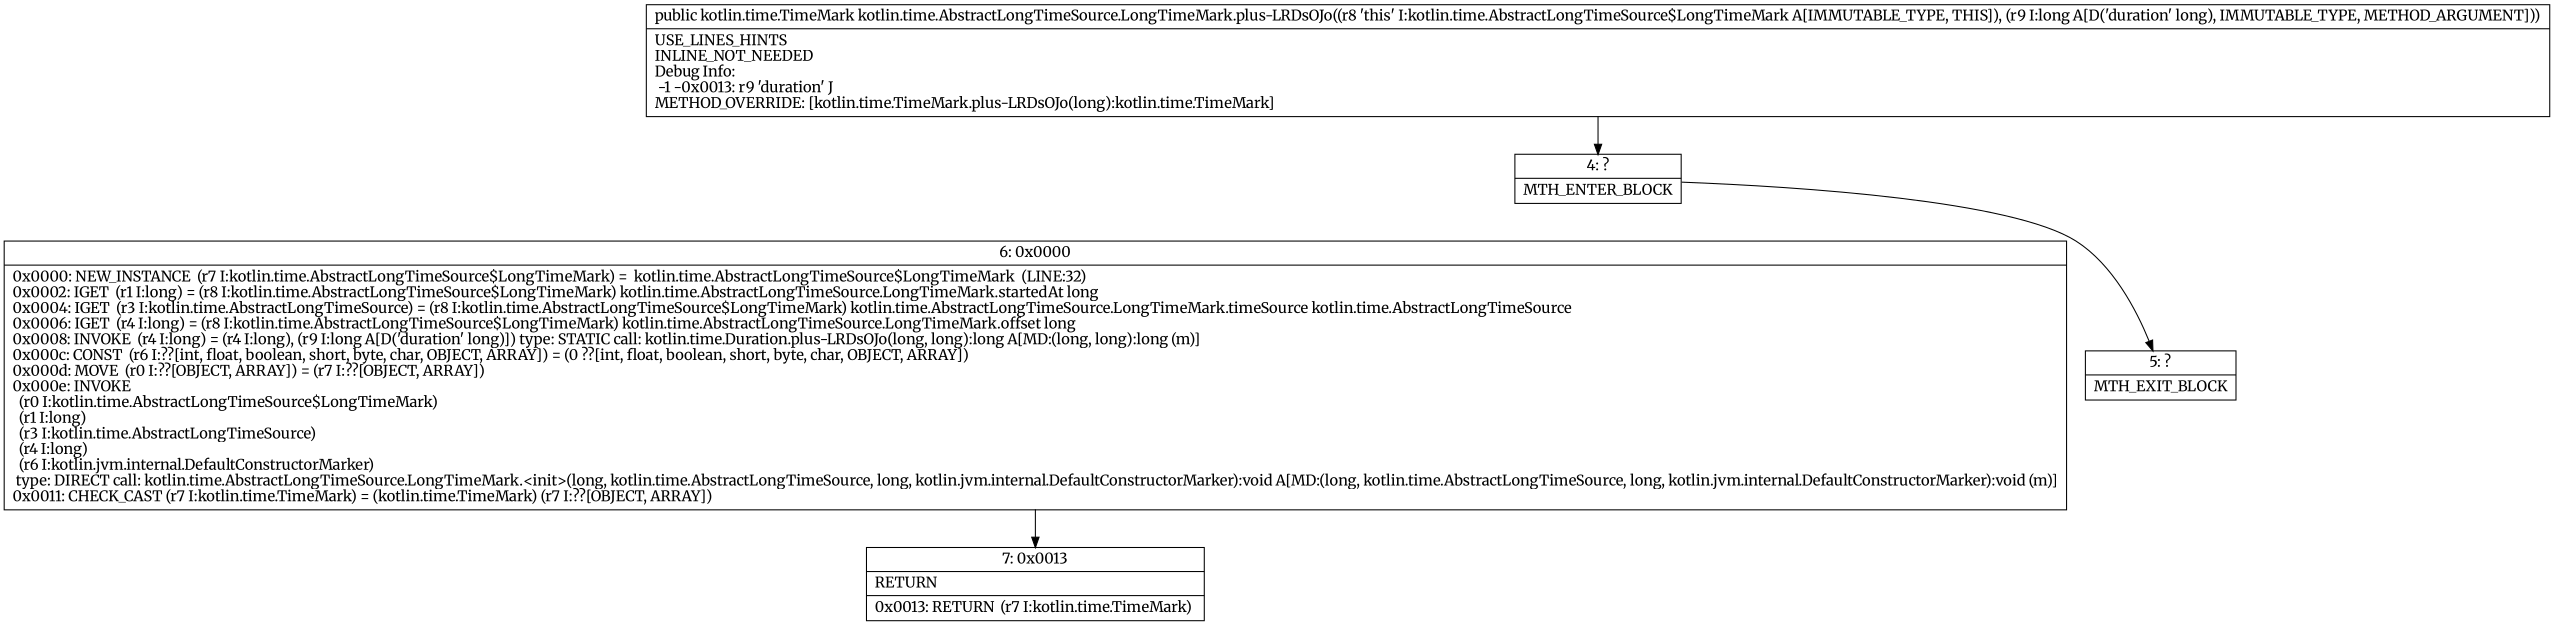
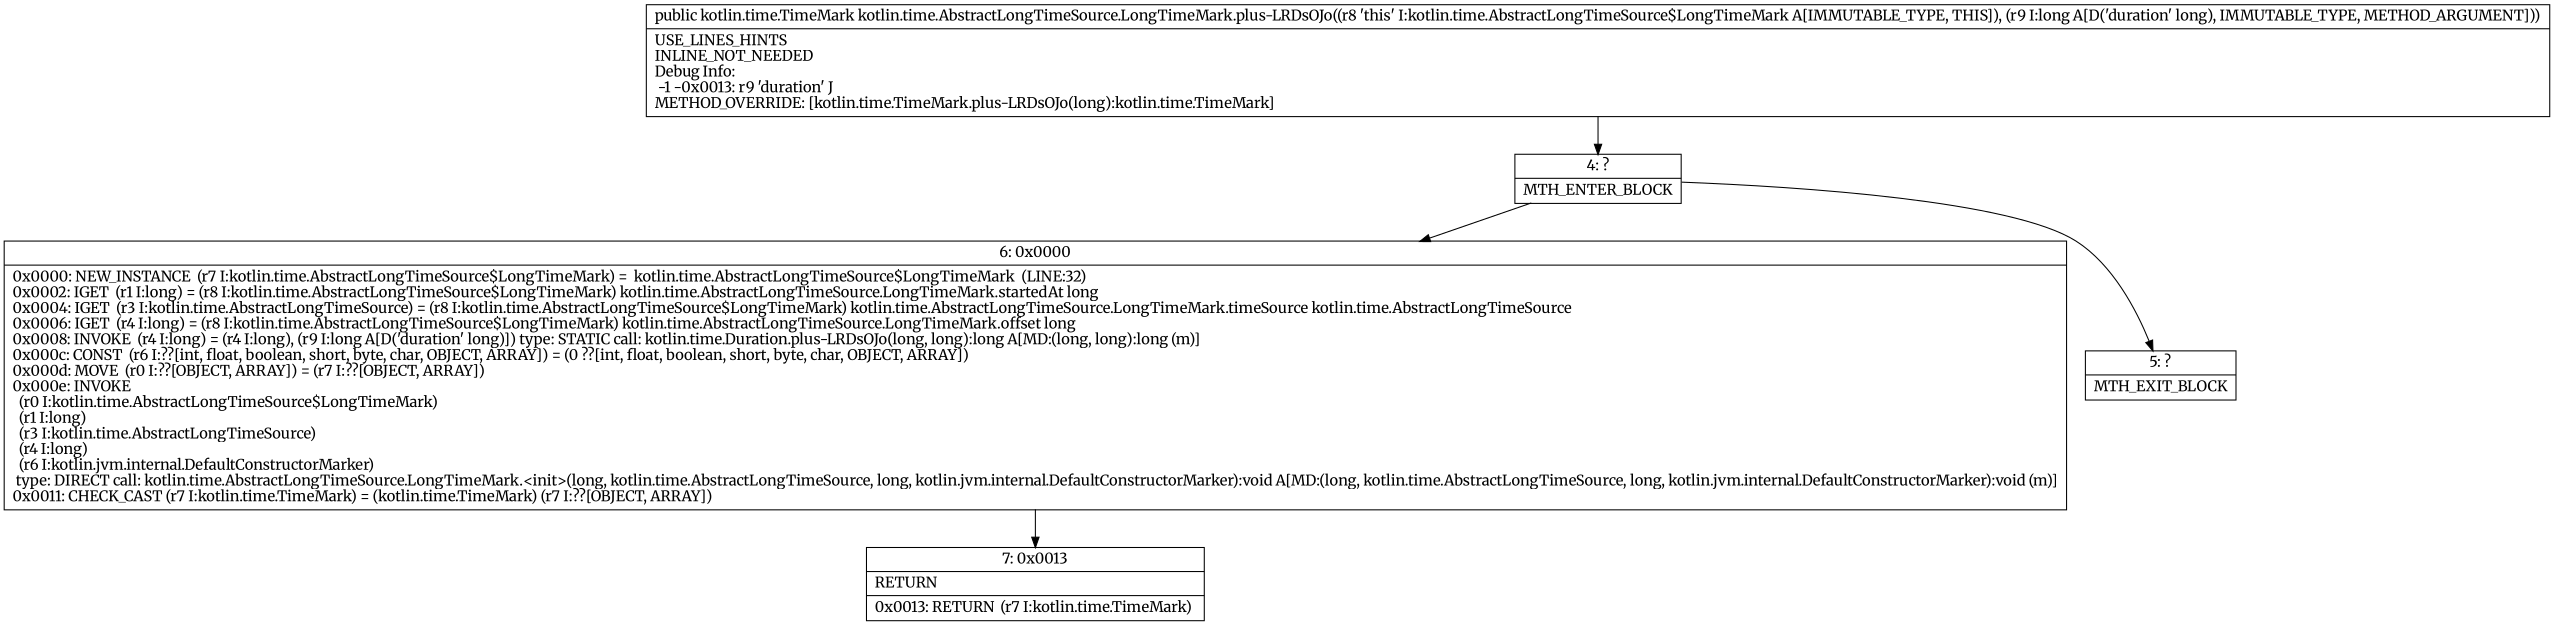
  digraph {
    fontname=Merriweather
    node [fontname=Merriweather shape=record]
    edge [fontname=Merriweather]
    n1 [label="{4\:\ ?|MTH_ENTER_BLOCK\l}"]
    n2 [label="{6\:\ 0x0000|0x0000: NEW_INSTANCE  (r7 I:kotlin.time.AbstractLongTimeSource$LongTimeMark) =  kotlin.time.AbstractLongTimeSource$LongTimeMark  (LINE:32)\l0x0002: IGET  (r1 I:long) = (r8 I:kotlin.time.AbstractLongTimeSource$LongTimeMark) kotlin.time.AbstractLongTimeSource.LongTimeMark.startedAt long \l0x0004: IGET  (r3 I:kotlin.time.AbstractLongTimeSource) = (r8 I:kotlin.time.AbstractLongTimeSource$LongTimeMark) kotlin.time.AbstractLongTimeSource.LongTimeMark.timeSource kotlin.time.AbstractLongTimeSource \l0x0006: IGET  (r4 I:long) = (r8 I:kotlin.time.AbstractLongTimeSource$LongTimeMark) kotlin.time.AbstractLongTimeSource.LongTimeMark.offset long \l0x0008: INVOKE  (r4 I:long) = (r4 I:long), (r9 I:long A[D('duration' long)]) type: STATIC call: kotlin.time.Duration.plus\-LRDsOJo(long, long):long A[MD:(long, long):long (m)]\l0x000c: CONST  (r6 I:??[int, float, boolean, short, byte, char, OBJECT, ARRAY]) = (0 ??[int, float, boolean, short, byte, char, OBJECT, ARRAY]) \l0x000d: MOVE  (r0 I:??[OBJECT, ARRAY]) = (r7 I:??[OBJECT, ARRAY]) \l0x000e: INVOKE  \l  (r0 I:kotlin.time.AbstractLongTimeSource$LongTimeMark)\l  (r1 I:long)\l  (r3 I:kotlin.time.AbstractLongTimeSource)\l  (r4 I:long)\l  (r6 I:kotlin.jvm.internal.DefaultConstructorMarker)\l type: DIRECT call: kotlin.time.AbstractLongTimeSource.LongTimeMark.\<init\>(long, kotlin.time.AbstractLongTimeSource, long, kotlin.jvm.internal.DefaultConstructorMarker):void A[MD:(long, kotlin.time.AbstractLongTimeSource, long, kotlin.jvm.internal.DefaultConstructorMarker):void (m)]\l0x0011: CHECK_CAST (r7 I:kotlin.time.TimeMark) = (kotlin.time.TimeMark) (r7 I:??[OBJECT, ARRAY]) \l}"]
    n3 [label="{5\:\ ?|MTH_EXIT_BLOCK\l}"]
    n4 [label="{7\:\ 0x0013|RETURN\l|0x0013: RETURN  (r7 I:kotlin.time.TimeMark) \l}"]
    n5 [label="{public kotlin.time.TimeMark kotlin.time.AbstractLongTimeSource.LongTimeMark.plus\-LRDsOJo((r8 'this' I:kotlin.time.AbstractLongTimeSource$LongTimeMark A[IMMUTABLE_TYPE, THIS]), (r9 I:long A[D('duration' long), IMMUTABLE_TYPE, METHOD_ARGUMENT]))  | USE_LINES_HINTS\lINLINE_NOT_NEEDED\lDebug Info:\l  \-1 \-0x0013: r9 'duration' J\lMETHOD_OVERRIDE: [kotlin.time.TimeMark.plus\-LRDsOJo(long):kotlin.time.TimeMark]\l}"]
+   n1 -> n2
    n1 -> n3
    n2 -> n4
    n5 -> n1
  }
